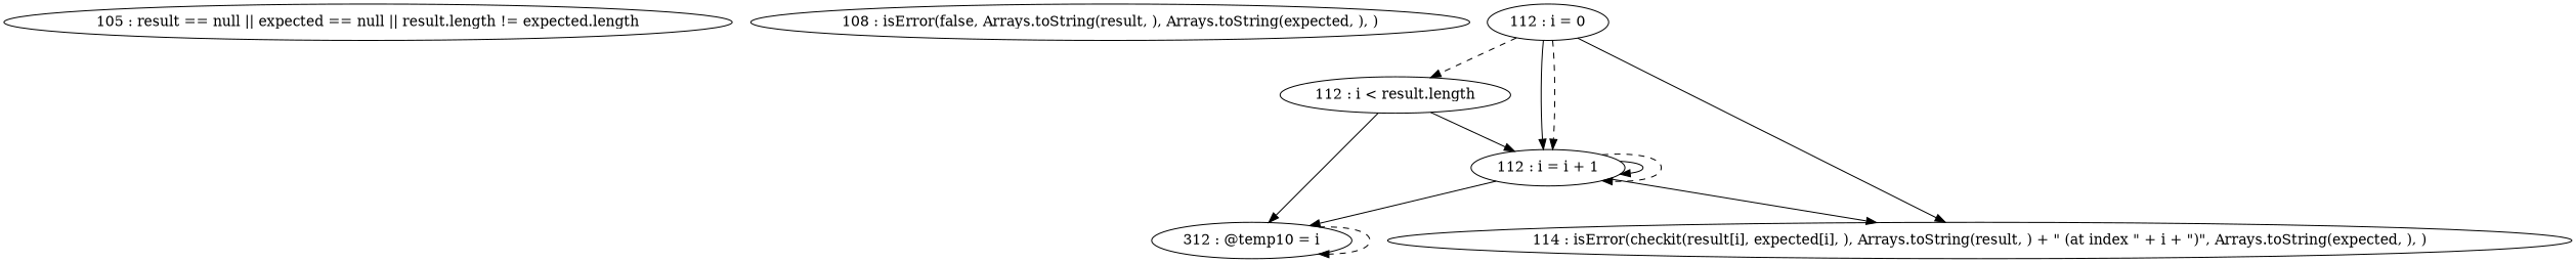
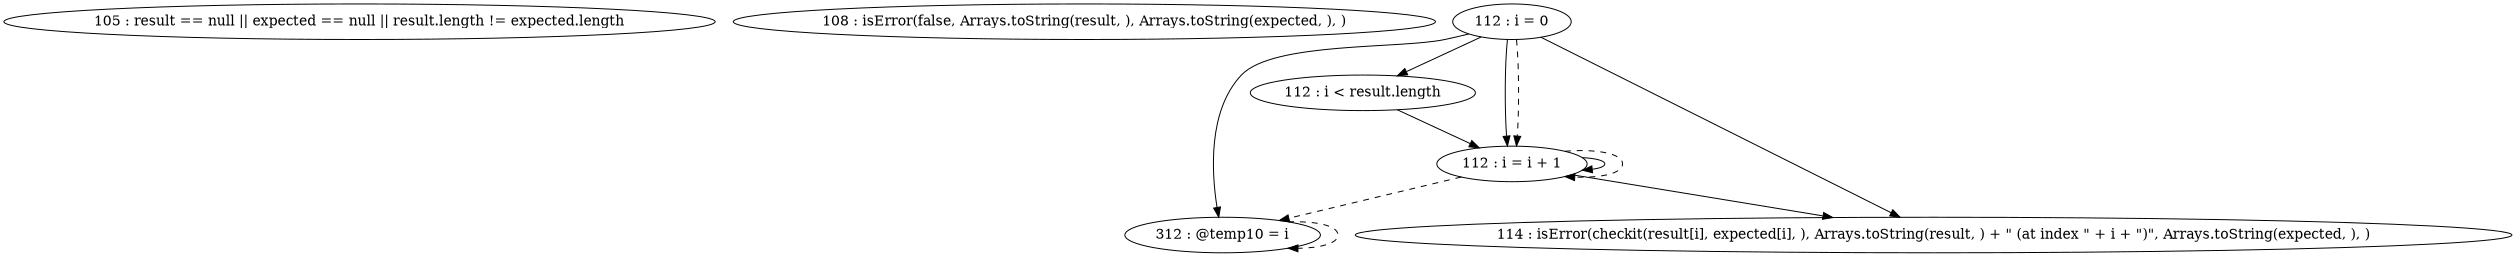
  digraph {
    "105 : result == null || expected == null || result.length != expected.length"
    "108 : isError(false, Arrays.toString(result, ), Arrays.toString(expected, ), )"
    n3 [label="312 : @temp10 = i"]
    "112 : i = 0"
    "112 : i = i + 1"
    "114 : isError(checkit(result[i], expected[i], ), Arrays.toString(result, ) + \" (at index \" + i + \")\", Arrays.toString(expected, ), )"
    "112 : i < result.length"
    n3 -> n3 [style=dashed]
-   "112 : i < result.length" -> n3
+   "112 : i = 0" -> n3
    "112 : i = 0" -> "112 : i = i + 1"
    "112 : i = 0" -> "112 : i = i + 1" [style=dashed]
    "112 : i = 0" -> "114 : isError(checkit(result[i], expected[i], ), Arrays.toString(result, ) + \" (at index \" + i + \")\", Arrays.toString(expected, ), )"
-   "112 : i = 0" -> "112 : i < result.length" [style=dashed]
-   "112 : i = i + 1" -> n3
+   "112 : i = 0" -> "112 : i < result.length"
+   "112 : i = i + 1" -> n3 [style=dashed]
    "112 : i = i + 1" -> "112 : i = i + 1"
    "112 : i = i + 1" -> "112 : i = i + 1" [style=dashed]
    "112 : i = i + 1" -> "114 : isError(checkit(result[i], expected[i], ), Arrays.toString(result, ) + \" (at index \" + i + \")\", Arrays.toString(expected, ), )"
    "112 : i < result.length" -> "112 : i = i + 1"
  }
